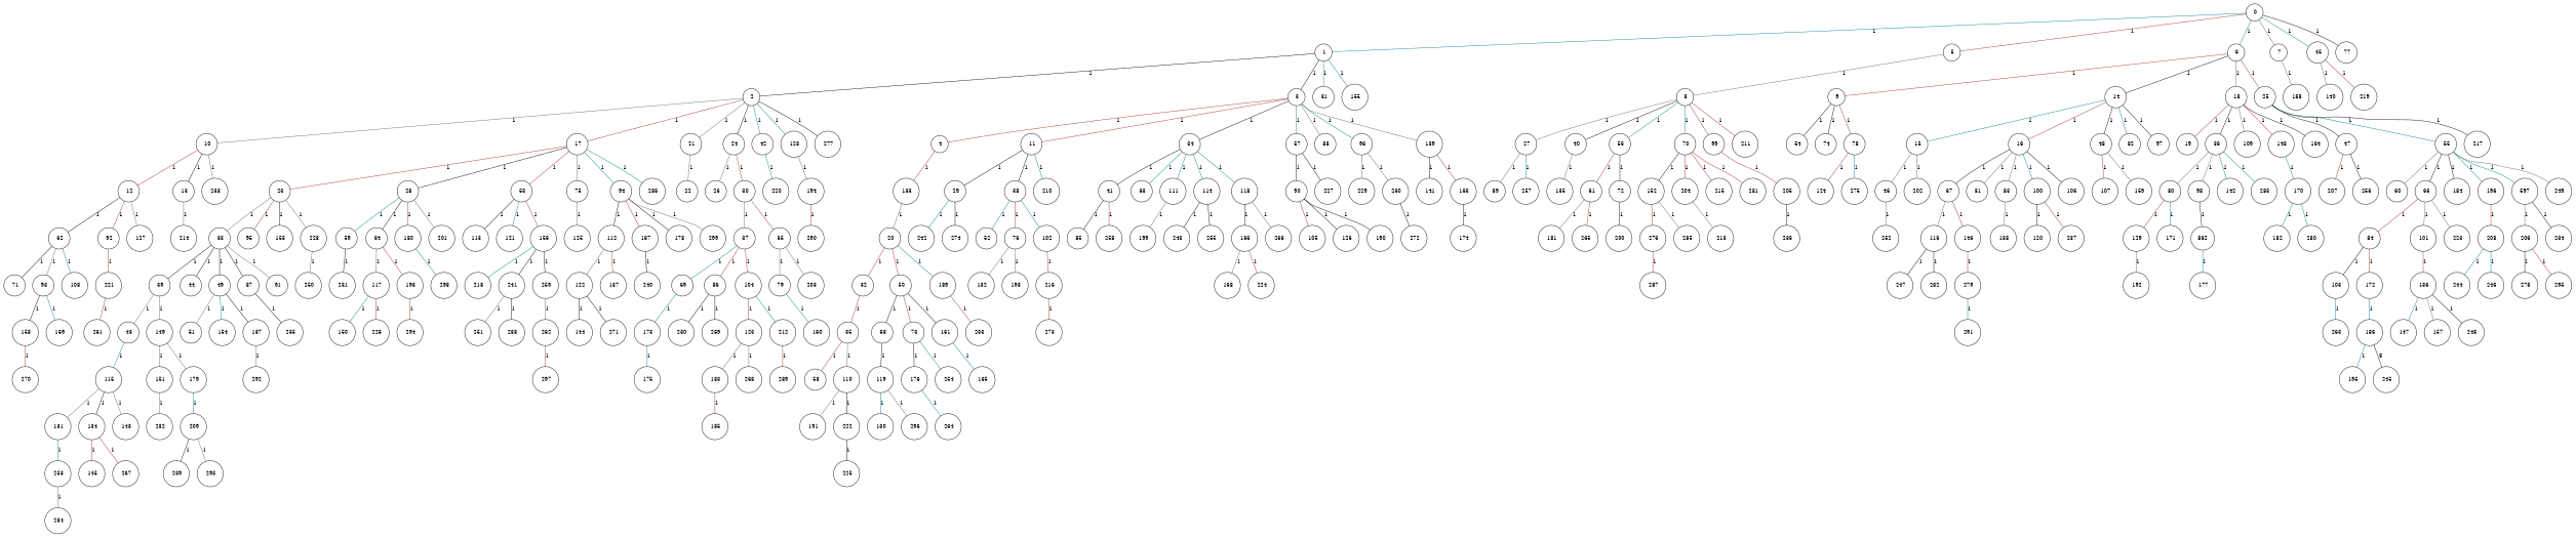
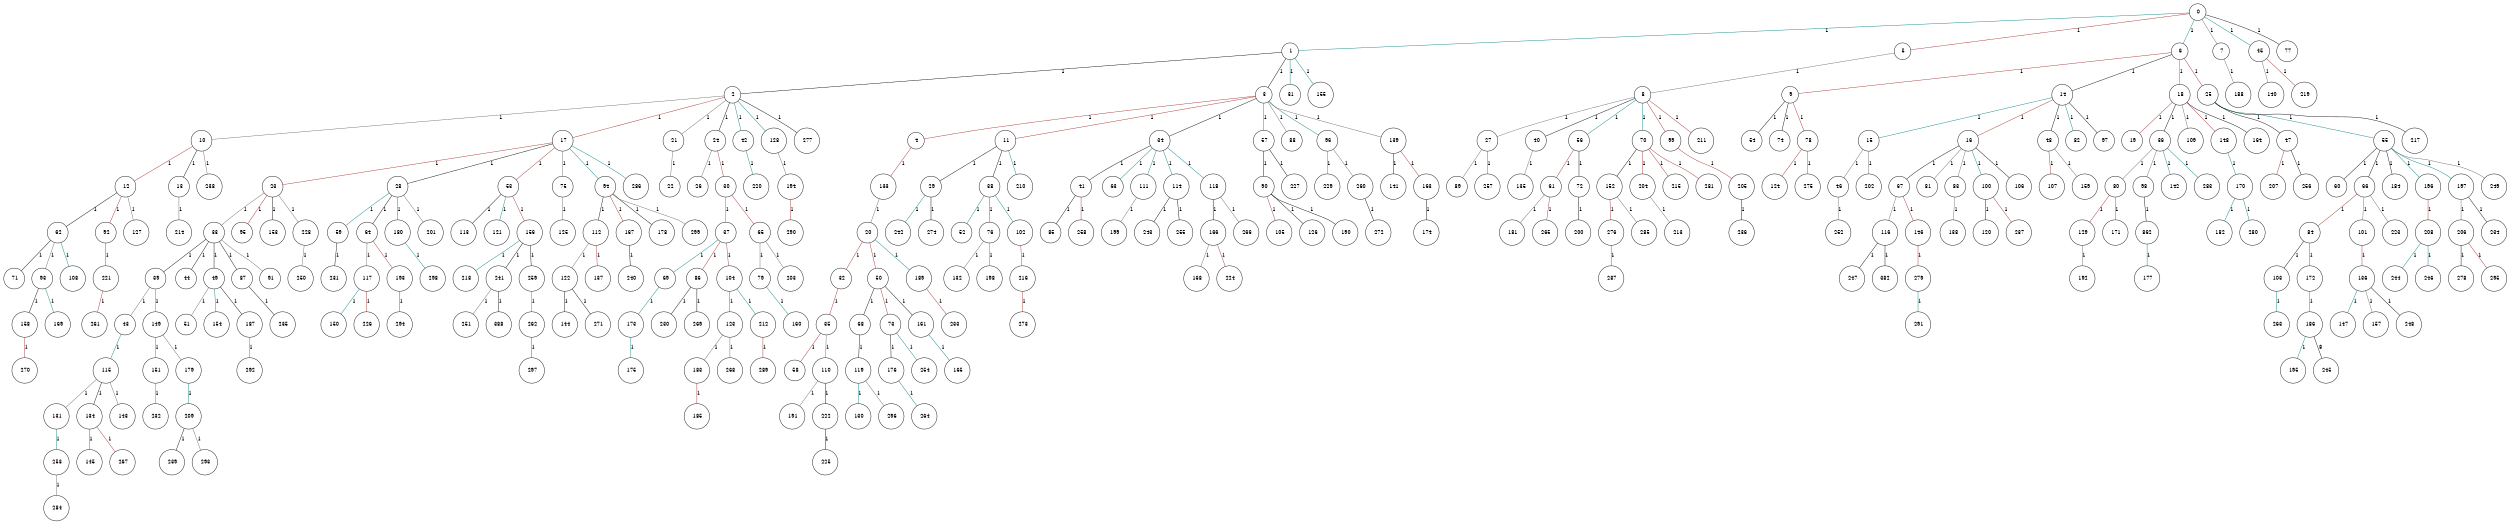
  graph {
    fixedsize="true;"
    node [color=black fontsize=12 hight=.12 shape=circle]
    edge [color=black fontsize=12]
    n1 [label=" 0" width=.12]
    n2 [label=" 1" width=.12]
    n3 [label=" 5" width=.12]
    n4 [label=" 6" width=.12]
    n5 [label=" 7" width=.12]
    n6 [label=" 45" width=.12]
    n7 [label=" 77" width=.12]
    n8 [label=" 2" width=.12]
    n9 [label=" 3" width=.12]
    n10 [label=" 31" width=.12]
    n11 [label=" 155" width=.12]
    n12 [label=" 8" width=.12]
    n13 [label=" 9" width=.12]
    n14 [label=" 14" width=.12]
    n15 [label=" 18" width=.12]
    n16 [label=" 25" width=.12]
    n17 [label=" 188" width=.12]
    n18 [label=" 140" width=.12]
    n19 [label=" 219" width=.12]
    n20 [label=" 10" width=.12]
    n21 [label=" 17" width=.12]
    n22 [label=" 21" width=.12]
    n23 [label=" 24" width=.12]
    n24 [label=" 42" width=.12]
    n25 [label=" 128" width=.12]
    n26 [label=" 277" width=.12]
    n27 [label=" 4" width=.12]
    n28 [label=" 11" width=.12]
    n29 [label=" 34" width=.12]
    n30 [label=" 57" width=.12]
    n31 [label=" 88" width=.12]
    n32 [label=" 96" width=.12]
    n33 [label=" 139" width=.12]
    n34 [label=" 12" width=.12]
    n35 [label=" 13" width=.12]
    n36 [label=" 238" width=.12]
    n37 [label=" 23" width=.12]
    n38 [label=" 28" width=.12]
    n39 [label=" 53" width=.12]
    n40 [label=" 75" width=.12]
    n41 [label=" 94" width=.12]
    n42 [label=" 286" width=.12]
    n43 [label=" 22" width=.12]
    n44 [label=" 26" width=.12]
    n45 [label=" 30" width=.12]
    n46 [label=" 220" width=.12]
    n47 [label=" 194" width=.12]
    n48 [label=" 133" width=.12]
    n49 [label=" 29" width=.12]
    n50 [label=" 38" width=.12]
    n51 [label=" 210" width=.12]
    n52 [label=" 41" width=.12]
    n53 [label=" 63" width=.12]
    n54 [label=" 111" width=.12]
    n55 [label=" 114" width=.12]
    n56 [label=" 118" width=.12]
    n57 [label=" 90" width=.12]
    n58 [label=" 227" width=.12]
    n59 [label=" 229" width=.12]
    n60 [label=" 260" width=.12]
    n61 [label=" 141" width=.12]
    n62 [label=" 163" width=.12]
    n63 [label=" 20" width=.12]
    n64 [label=" 32" width=.12]
    n65 [label=" 50" width=.12]
    n66 [label=" 189" width=.12]
    n67 [label=" 27" width=.12]
    n68 [label=" 40" width=.12]
    n69 [label=" 56" width=.12]
    n70 [label=" 70" width=.12]
    n71 [label=" 99" width=.12]
    n72 [label=" 211" width=.12]
    n73 [label=" 54" width=.12]
    n74 [label=" 74" width=.12]
    n75 [label=" 78" width=.12]
    n76 [label=" 15" width=.12]
    n77 [label=" 16" width=.12]
    n78 [label=" 48" width=.12]
    n79 [label=" 82" width=.12]
    n80 [label=" 97" width=.12]
    n81 [label=" 19" width=.12]
    n82 [label=" 36" width=.12]
    n83 [label=" 109" width=.12]
    n84 [label=" 148" width=.12]
    n85 [label=" 164" width=.12]
    n86 [label=" 47" width=.12]
    n87 [label=" 55" width=.12]
    n88 [label=" 217" width=.12]
    n89 [label=" 89" width=.12]
    n90 [label=" 257" width=.12]
    n91 [label=" 135" width=.12]
    n92 [label=" 61" width=.12]
    n93 [label=" 72" width=.12]
    n94 [label=" 152" width=.12]
    n95 [label=" 204" width=.12]
    n96 [label=" 215" width=.12]
    n97 [label=" 281" width=.12]
    n98 [label=" 205" width=.12]
    n99 [label=" 124" width=.12]
    n100 [label=" 275" width=.12]
    n101 [label=" 62" width=.12]
    n102 [label=" 92" width=.12]
    n103 [label=" 127" width=.12]
    n104 [label=" 214" width=.12]
    n105 [label=" 242" width=.12]
    n106 [label=" 274" width=.12]
    n107 [label=" 52" width=.12]
    n108 [label=" 76" width=.12]
    n109 [label=" 102" width=.12]
    n110 [label=" 71" width=.12]
    n111 [label=" 93" width=.12]
    n112 [label=" 108" width=.12]
    n113 [label=" 221" width=.12]
    n114 [label=" 46" width=.12]
    n115 [label=" 202" width=.12]
    n116 [label=" 67" width=.12]
    n117 [label=" 81" width=.12]
    n118 [label=" 83" width=.12]
    n119 [label=" 100" width=.12]
    n120 [label=" 106" width=.12]
    n121 [label=" 107" width=.12]
    n122 [label=" 159" width=.12]
    n123 [label=" 252" width=.12]
    n124 [label=" 116" width=.12]
    n125 [label=" 146" width=.12]
    n126 [label=" 138" width=.12]
    n127 [label=" 120" width=.12]
    n128 [label=" 237" width=.12]
    n129 [label=" 33" width=.12]
    n130 [label=" 95" width=.12]
    n131 [label=" 153" width=.12]
    n132 [label=" 228" width=.12]
    n133 [label=" 59" width=.12]
    n134 [label=" 64" width=.12]
    n135 [label=" 180" width=.12]
    n136 [label=" 201" width=.12]
    n137 [label=" 113" width=.12]
    n138 [label=" 121" width=.12]
    n139 [label=" 156" width=.12]
    n140 [label=" 125" width=.12]
    n141 [label=" 112" width=.12]
    n142 [label=" 167" width=.12]
    n143 [label=" 178" width=.12]
    n144 [label=" 299" width=.12]
    n145 [label=" 80" width=.12]
    n146 [label=" 98" width=.12]
    n147 [label=" 142" width=.12]
    n148 [label=" 283" width=.12]
    n149 [label=" 170" width=.12]
    n150 [label=" 35" width=.12]
    n151 [label=" 68" width=.12]
    n152 [label=" 73" width=.12]
    n153 [label=" 161" width=.12]
    n154 [label=" 233" width=.12]
    n155 [label=" 39" width=.12]
    n156 [label=" 44" width=.12]
    n157 [label=" 49" width=.12]
    n158 [label=" 87" width=.12]
    n159 [label=" 91" width=.12]
    n160 [label=" 250" width=.12]
    n161 [label=" 37" width=.12]
    n162 [label=" 65" width=.12]
    n163 [label=" 207" width=.12]
    n164 [label=" 256" width=.12]
    n165 [label=" 60" width=.12]
    n166 [label=" 66" width=.12]
    n167 [label=" 184" width=.12]
    n168 [label=" 196" width=.12]
-   n169 [label=597 width=.12]
+   n169 [label=" 197" width=.12]
    n170 [label=" 249" width=.12]
    n171 [label=" 231" width=.12]
    n172 [label=" 117" width=.12]
    n173 [label=" 193" width=.12]
    n174 [label=" 298" width=.12]
    n175 [label=" 69" width=.12]
    n176 [label=" 86" width=.12]
    n177 [label=" 104" width=.12]
    n178 [label=" 79" width=.12]
    n179 [label=" 203" width=.12]
    n180 [label=" 58" width=.12]
    n181 [label=" 110" width=.12]
    n182 [label=" 43" width=.12]
    n183 [label=" 149" width=.12]
    n184 [label=" 51" width=.12]
    n185 [label=" 154" width=.12]
    n186 [label=" 187" width=.12]
    n187 [label=" 235" width=.12]
    n188 [label=" 85" width=.12]
    n189 [label=" 258" width=.12]
    n190 [label=" 199" width=.12]
    n191 [label=" 243" width=.12]
    n192 [label=" 255" width=.12]
    n193 [label=" 166" width=.12]
    n194 [label=" 266" width=.12]
    n195 [label=" 191" width=.12]
    n196 [label=" 222" width=.12]
    n197 [label=" 129" width=.12]
    n198 [label=" 171" width=.12]
    n199 [label=862 width=.12]
    n200 [label=" 173" width=.12]
    n201 [label=" 230" width=.12]
    n202 [label=" 269" width=.12]
    n203 [label=" 123" width=.12]
    n204 [label=" 212" width=.12]
    n205 [label=" 132" width=.12]
    n206 [label=" 198" width=.12]
    n207 [label=" 216" width=.12]
    n208 [label=" 115" width=.12]
    n209 [label=" 151" width=.12]
    n210 [label=" 179" width=.12]
    n211 [label=" 131" width=.12]
    n212 [label=" 134" width=.12]
    n213 [label=" 143" width=.12]
    n214 [label=" 292" width=.12]
    n215 [label=" 119" width=.12]
    n216 [label=" 176" width=.12]
    n217 [label=" 254" width=.12]
    n218 [label=" 165" width=.12]
    n219 [label=" 218" width=.12]
    n220 [label=" 241" width=.12]
    n221 [label=" 259" width=.12]
    n222 [label=" 84" width=.12]
    n223 [label=" 101" width=.12]
    n224 [label=" 223" width=.12]
    n225 [label=" 208" width=.12]
    n226 [label=" 206" width=.12]
    n227 [label=" 234" width=.12]
    n228 [label=" 181" width=.12]
    n229 [label=" 265" width=.12]
    n230 [label=" 200" width=.12]
    n231 [label=" 105" width=.12]
    n232 [label=" 126" width=.12]
    n233 [label=" 190" width=.12]
    n234 [label=" 158" width=.12]
    n235 [label=" 169" width=.12]
    n236 [label=" 150" width=.12]
    n237 [label=" 226" width=.12]
    n238 [label=" 294" width=.12]
    n239 [label=" 160" width=.12]
    n240 [label=" 103" width=.12]
    n241 [label=" 172" width=.12]
    n242 [label=" 136" width=.12]
    n243 [label=" 247" width=.12]
-   n244 [label=" 282" width=.12]
+   n244 [label=382 width=.12]
    n245 [label=" 279" width=.12]
    n246 [label=" 130" width=.12]
    n247 [label=" 296" width=.12]
    n248 [label=" 175" width=.12]
    n249 [label=" 276" width=.12]
    n250 [label=" 285" width=.12]
    n251 [label=" 213" width=.12]
    n252 [label=" 264" width=.12]
    n253 [label=" 192" width=.12]
    n254 [label=" 263" width=.12]
    n255 [label=" 186" width=.12]
    n256 [label=" 261" width=.12]
    n257 [label=" 270" width=.12]
    n258 [label=" 122" width=.12]
    n259 [label=" 137" width=.12]
    n260 [label=" 240" width=.12]
    n261 [label=" 272" width=.12]
    n262 [label=" 177" width=.12]
    n263 [label=" 236" width=.12]
    n264 [label=" 147" width=.12]
    n265 [label=" 157" width=.12]
    n266 [label=" 248" width=.12]
    n267 [label=" 273" width=.12]
    n268 [label=" 183" width=.12]
    n269 [label=" 268" width=.12]
    n270 [label=" 289" width=.12]
    n271 [label=" 225" width=.12]
    n272 [label=" 144" width=.12]
    n273 [label=" 271" width=.12]
    n274 [label=" 253" width=.12]
    n275 [label=" 145" width=.12]
    n276 [label=" 267" width=.12]
    n277 [label=" 168" width=.12]
    n278 [label=" 224" width=.12]
    n279 [label=" 185" width=.12]
    n280 [label=" 290" width=.12]
    n281 [label=" 284" width=.12]
    n282 [label=" 174" width=.12]
    n283 [label=" 291" width=.12]
    n284 [label=" 182" width=.12]
    n285 [label=" 280" width=.12]
    n286 [label=" 232" width=.12]
    n287 [label=" 209" width=.12]
    n288 [label=" 287" width=.12]
    n289 [label=" 251" width=.12]
-   n290 [label=" 288" width=.12]
+   n290 [label=388 width=.12]
    n291 [label=" 262" width=.12]
    n292 [label=" 195" width=.12]
    n293 [label=" 245" width=.12]
    n294 [label=" 239" width=.12]
    n295 [label=" 293" width=.12]
    n296 [label=" 244" width=.12]
    n297 [label=" 246" width=.12]
    n298 [label=" 278" width=.12]
    n299 [label=" 295" width=.12]
    n300 [label=" 297" width=.12]
    n1 -- n2 [color=teal label=1]
    n1 -- n3 [color=brown label=1]
    n1 -- n4 [color=teal label=1]
    n1 -- n5 [color=gray40 label=1]
    n1 -- n6 [color=teal label=1]
    n1 -- n7 [label=1]
    n2 -- n8 [label=1]
    n2 -- n9 [label=1]
    n2 -- n10 [color=teal label=1]
    n2 -- n11 [color=teal label=1]
    n3 -- n12 [color=gray40 label=1]
    n4 -- n13 [color=brown label=1]
    n4 -- n14 [label=1]
    n4 -- n15 [color=gray40 label=1]
    n4 -- n16 [color=brown label=1]
    n5 -- n17 [color=gray40 label=1]
    n6 -- n18 [color=gray40 label=1]
    n6 -- n19 [color=brown label=1]
    n8 -- n20 [color=gray40 label=1]
    n8 -- n21 [color=brown label=1]
    n8 -- n22 [color=gray40 label=1]
    n8 -- n23 [label=1]
    n8 -- n24 [color=teal label=1]
    n8 -- n25 [color=teal label=1]
    n8 -- n26 [label=1]
    n9 -- n27 [color=brown label=1]
    n9 -- n28 [color=brown label=1]
    n9 -- n29 [label=1]
    n9 -- n30 [color=teal label=1]
    n9 -- n31 [color=gray40 label=1]
    n9 -- n32 [color=teal label=1]
    n9 -- n33 [color=gray40 label=1]
    n12 -- n67 [color=gray40 label=1]
    n12 -- n68 [label=1]
    n12 -- n69 [color=teal label=1]
    n12 -- n70 [color=teal label=1]
    n12 -- n71 [color=brown label=1]
    n12 -- n72 [color=brown label=1]
    n13 -- n73 [label=1]
    n13 -- n74 [label=1]
    n13 -- n75 [color=brown label=1]
    n14 -- n76 [color=teal label=1]
    n14 -- n77 [color=brown label=1]
    n14 -- n78 [label=1]
    n14 -- n79 [color=teal label=1]
    n14 -- n80 [label=1]
    n15 -- n81 [color=brown label=1]
    n15 -- n82 [label=1]
    n15 -- n83 [color=gray40 label=1]
    n15 -- n84 [color=brown label=1]
    n15 -- n85 [label=1]
    n16 -- n86 [label=1]
    n16 -- n87 [color=teal label=1]
    n16 -- n88 [label=1]
    n20 -- n34 [color=brown label=1]
    n20 -- n35 [label=1]
    n20 -- n36 [color=gray40 label=1]
    n21 -- n37 [color=brown label=1]
    n21 -- n38 [label=1]
    n21 -- n39 [color=brown label=1]
    n21 -- n40 [color=gray40 label=1]
    n21 -- n41 [color=teal label=1]
    n21 -- n42 [color=teal label=1]
    n22 -- n43 [color=gray40 label=1]
    n23 -- n44 [color=gray40 label=1]
    n23 -- n45 [color=brown label=1]
    n24 -- n46 [color=teal label=1]
    n25 -- n47 [color=gray40 label=1]
    n27 -- n48 [color=brown label=1]
    n28 -- n49 [label=1]
    n28 -- n50 [label=1]
    n28 -- n51 [color=teal label=1]
    n29 -- n52 [label=1]
    n29 -- n53 [color=teal label=1]
    n29 -- n54 [color=teal label=1]
    n29 -- n55 [color=teal label=1]
    n29 -- n56 [color=teal label=1]
    n30 -- n57 [label=1]
    n30 -- n58 [label=1]
    n32 -- n59 [color=gray40 label=1]
    n32 -- n60 [color=gray40 label=1]
    n33 -- n61 [label=1]
    n33 -- n62 [color=brown label=1]
    n34 -- n101 [label=1]
    n34 -- n102 [color=brown label=1]
    n34 -- n103 [color=gray40 label=1]
    n35 -- n104 [color=gray40 label=1]
    n37 -- n129 [color=gray40 label=1]
    n37 -- n130 [color=brown label=1]
    n37 -- n131 [label=1]
    n37 -- n132 [color=gray40 label=1]
    n38 -- n133 [color=teal label=1]
    n38 -- n134 [label=1]
    n38 -- n135 [color=brown label=1]
    n38 -- n136 [color=gray40 label=1]
    n39 -- n137 [label=1]
    n39 -- n138 [color=teal label=1]
    n39 -- n139 [color=brown label=1]
    n40 -- n140 [color=gray40 label=1]
    n41 -- n141 [label=1]
    n41 -- n142 [color=brown label=1]
    n41 -- n143 [label=1]
    n41 -- n144 [color=gray40 label=1]
    n45 -- n161 [color=gray40 label=1]
    n45 -- n162 [color=brown label=1]
    n47 -- n280 [color=brown label=1]
    n48 -- n63 [color=gray40 label=1]
    n49 -- n105 [color=teal label=1]
    n49 -- n106 [label=1]
    n50 -- n107 [color=teal label=1]
    n50 -- n108 [color=brown label=1]
    n50 -- n109 [color=teal label=1]
    n52 -- n188 [label=1]
    n52 -- n189 [color=brown label=1]
    n54 -- n190 [color=gray40 label=1]
    n55 -- n191 [label=1]
    n55 -- n192 [label=1]
    n56 -- n193 [label=1]
    n56 -- n194 [color=gray40 label=1]
    n57 -- n231 [color=brown label=1]
    n57 -- n232 [label=1]
    n57 -- n233 [label=1]
    n60 -- n261 [label=1]
    n62 -- n282 [label=1]
    n63 -- n64 [color=brown label=1]
    n63 -- n65 [color=brown label=1]
    n63 -- n66 [color=teal label=1]
    n64 -- n150 [color=brown label=1]
    n65 -- n151 [label=1]
    n65 -- n152 [color=brown label=1]
    n65 -- n153 [label=1]
    n66 -- n154 [color=brown label=1]
    n67 -- n89 [color=gray40 label=1]
    n67 -- n90 [color=teal label=1]
    n68 -- n91 [color=gray40 label=1]
    n69 -- n92 [color=brown label=1]
    n69 -- n93 [label=1]
    n70 -- n94 [label=1]
    n70 -- n95 [color=brown label=1]
    n70 -- n96 [color=brown label=1]
    n70 -- n97 [color=brown label=1]
    n71 -- n98 [color=brown label=1]
    n75 -- n99 [color=brown label=1]
    n75 -- n100 [color=teal label=1]
    n76 -- n114 [color=gray40 label=1]
    n76 -- n115 [color=gray40 label=1]
    n77 -- n116 [label=1]
    n77 -- n117 [color=gray40 label=1]
    n77 -- n118 [color=gray40 label=1]
    n77 -- n119 [color=teal label=1]
    n77 -- n120 [label=1]
    n78 -- n121 [color=brown label=1]
    n78 -- n122 [color=gray40 label=1]
    n82 -- n145 [color=gray40 label=1]
    n82 -- n146 [color=gray40 label=1]
    n82 -- n147 [color=teal label=1]
    n82 -- n148 [color=teal label=1]
    n84 -- n149 [color=teal label=1]
    n86 -- n163 [color=brown label=1]
    n86 -- n164 [label=1]
-   n87 -- n165 [color=gray40 label=1]
+   n87 -- n165 [label=1]
    n87 -- n166 [label=1]
    n87 -- n167 [label=1]
    n87 -- n168 [color=teal label=1]
    n87 -- n169 [color=teal label=1]
    n87 -- n170 [color=gray40 label=1]
    n92 -- n228 [color=gray40 label=1]
    n92 -- n229 [color=brown label=1]
    n93 -- n230 [label=1]
    n94 -- n249 [color=brown label=1]
    n94 -- n250 [color=gray40 label=1]
    n95 -- n251 [color=gray40 label=1]
    n98 -- n263 [label=1]
    n101 -- n110 [label=1]
    n101 -- n111 [color=gray40 label=1]
    n101 -- n112 [color=teal label=1]
    n102 -- n113 [color=brown label=1]
    n108 -- n205 [color=gray40 label=1]
    n108 -- n206 [color=gray40 label=1]
    n109 -- n207 [color=brown label=1]
    n111 -- n234 [label=1]
    n111 -- n235 [color=teal label=1]
    n113 -- n256 [color=brown label=1]
    n114 -- n123 [color=gray40 label=1]
    n116 -- n124 [color=gray40 label=1]
    n116 -- n125 [color=brown label=1]
    n118 -- n126 [color=gray40 label=1]
    n119 -- n127 [label=1]
    n119 -- n128 [color=brown label=1]
    n124 -- n243 [label=1]
    n124 -- n244 [label=1]
    n125 -- n245 [color=brown label=1]
    n129 -- n155 [label=1]
    n129 -- n156 [label=1]
    n129 -- n157 [label=1]
    n129 -- n158 [label=1]
    n129 -- n159 [color=gray40 label=1]
    n132 -- n160 [color=gray40 label=1]
    n133 -- n171 [label=1]
    n134 -- n172 [color=gray40 label=1]
    n134 -- n173 [color=brown label=1]
    n135 -- n174 [color=teal label=1]
    n139 -- n219 [color=teal label=1]
    n139 -- n220 [label=1]
    n139 -- n221 [label=1]
    n141 -- n258 [color=gray40 label=1]
    n141 -- n259 [color=brown label=1]
    n142 -- n260 [label=1]
    n145 -- n197 [color=brown label=1]
    n145 -- n198 [color=teal label=1]
    n146 -- n199 [label=1]
    n149 -- n284 [color=teal label=1]
    n149 -- n285 [color=teal label=1]
    n150 -- n180 [color=brown label=1]
    n150 -- n181 [color=gray40 label=1]
    n151 -- n215 [label=1]
    n152 -- n216 [label=1]
    n152 -- n217 [color=teal label=1]
    n153 -- n218 [color=teal label=1]
    n155 -- n182 [color=gray40 label=1]
    n155 -- n183 [color=gray40 label=1]
    n157 -- n184 [color=gray40 label=1]
    n157 -- n185 [color=teal label=1]
    n157 -- n186 [label=1]
    n158 -- n187 [label=1]
    n161 -- n175 [color=teal label=1]
    n161 -- n176 [color=brown label=1]
    n161 -- n177 [color=brown label=1]
    n162 -- n178 [color=gray40 label=1]
    n162 -- n179 [color=gray40 label=1]
    n166 -- n222 [color=brown label=1]
    n166 -- n223 [color=gray40 label=1]
    n166 -- n224 [color=gray40 label=1]
    n168 -- n225 [color=brown label=1]
    n169 -- n226 [color=gray40 label=1]
    n169 -- n227 [label=1]
    n172 -- n236 [color=teal label=1]
    n172 -- n237 [color=brown label=1]
    n173 -- n238 [color=brown label=1]
    n175 -- n200 [color=teal label=1]
    n176 -- n201 [label=1]
    n176 -- n202 [label=1]
    n177 -- n203 [color=brown label=1]
    n177 -- n204 [color=teal label=1]
    n178 -- n239 [color=teal label=1]
    n181 -- n195 [color=gray40 label=1]
    n181 -- n196 [label=1]
    n182 -- n208 [color=teal label=1]
    n183 -- n209 [color=gray40 label=1]
    n183 -- n210 [color=gray40 label=1]
    n186 -- n214 [color=gray40 label=1]
    n193 -- n277 [color=gray40 label=1]
    n193 -- n278 [color=brown label=1]
    n196 -- n271 [label=1]
    n197 -- n253 [color=gray40 label=1]
    n199 -- n262 [color=teal label=1]
    n200 -- n248 [color=teal label=1]
    n203 -- n268 [color=gray40 label=1]
    n203 -- n269 [color=gray40 label=1]
    n204 -- n270 [color=brown label=1]
    n207 -- n267 [color=brown label=1]
    n208 -- n211 [color=gray40 label=1]
    n208 -- n212 [label=1]
    n208 -- n213 [color=gray40 label=1]
    n209 -- n286 [color=gray40 label=1]
    n210 -- n287 [color=teal label=1]
    n211 -- n274 [color=teal label=1]
    n212 -- n275 [color=brown label=1]
    n212 -- n276 [color=brown label=1]
    n215 -- n246 [color=teal label=1]
    n215 -- n247 [color=gray40 label=1]
    n216 -- n252 [color=teal label=1]
    n220 -- n289 [color=gray40 label=1]
    n220 -- n290 [label=1]
    n221 -- n291 [color=gray40 label=1]
    n222 -- n240 [label=1]
    n222 -- n241 [color=brown label=1]
    n223 -- n242 [color=brown label=1]
    n225 -- n296 [color=teal label=1]
    n225 -- n297 [color=teal label=1]
    n226 -- n298 [label=1]
    n226 -- n299 [color=brown label=1]
    n234 -- n257 [color=brown label=1]
    n240 -- n254 [color=teal label=1]
    n241 -- n255 [color=teal label=1]
    n242 -- n264 [color=teal label=1]
    n242 -- n265 [color=gray40 label=1]
    n242 -- n266 [label=1]
    n245 -- n283 [color=teal label=1]
    n249 -- n288 [color=brown label=1]
    n255 -- n292 [color=teal label=1]
    n255 -- n293 [label=8]
    n258 -- n272 [label=1]
    n258 -- n273 [label=1]
    n268 -- n279 [color=brown label=1]
    n274 -- n281 [color=gray40 label=1]
    n287 -- n294 [label=1]
    n287 -- n295 [color=gray40 label=1]
    n291 -- n300 [color=brown label=1]
  }
